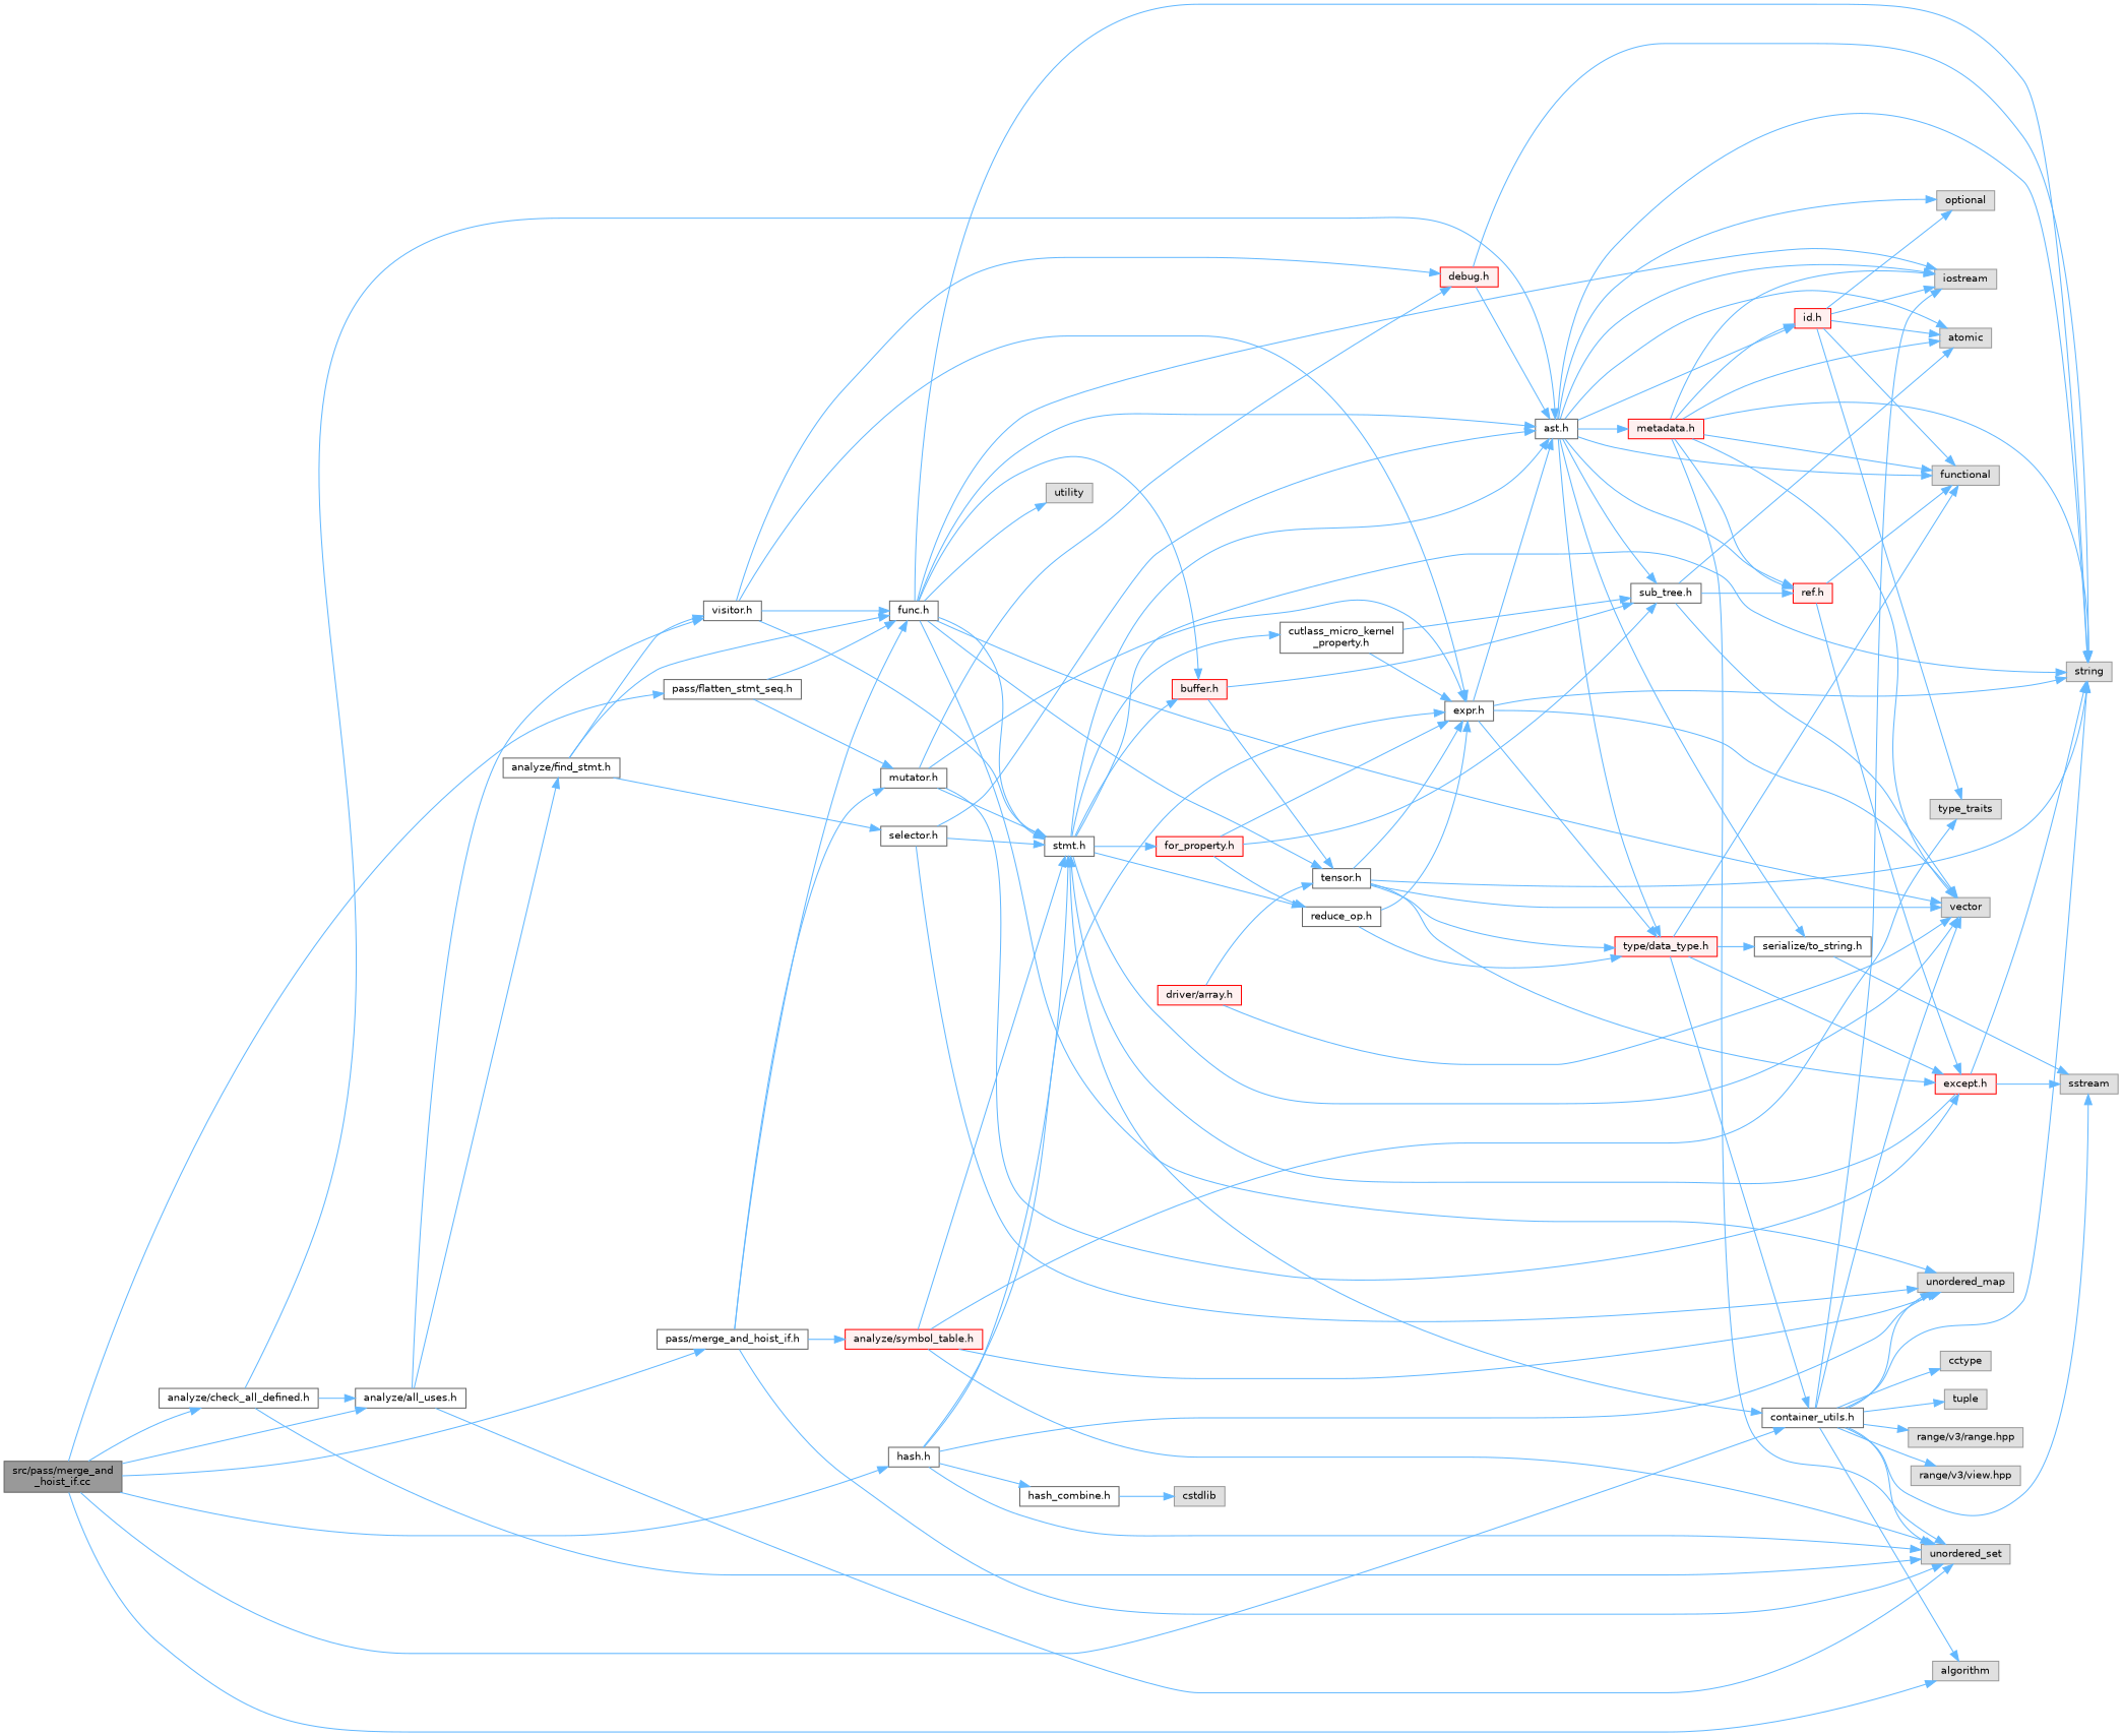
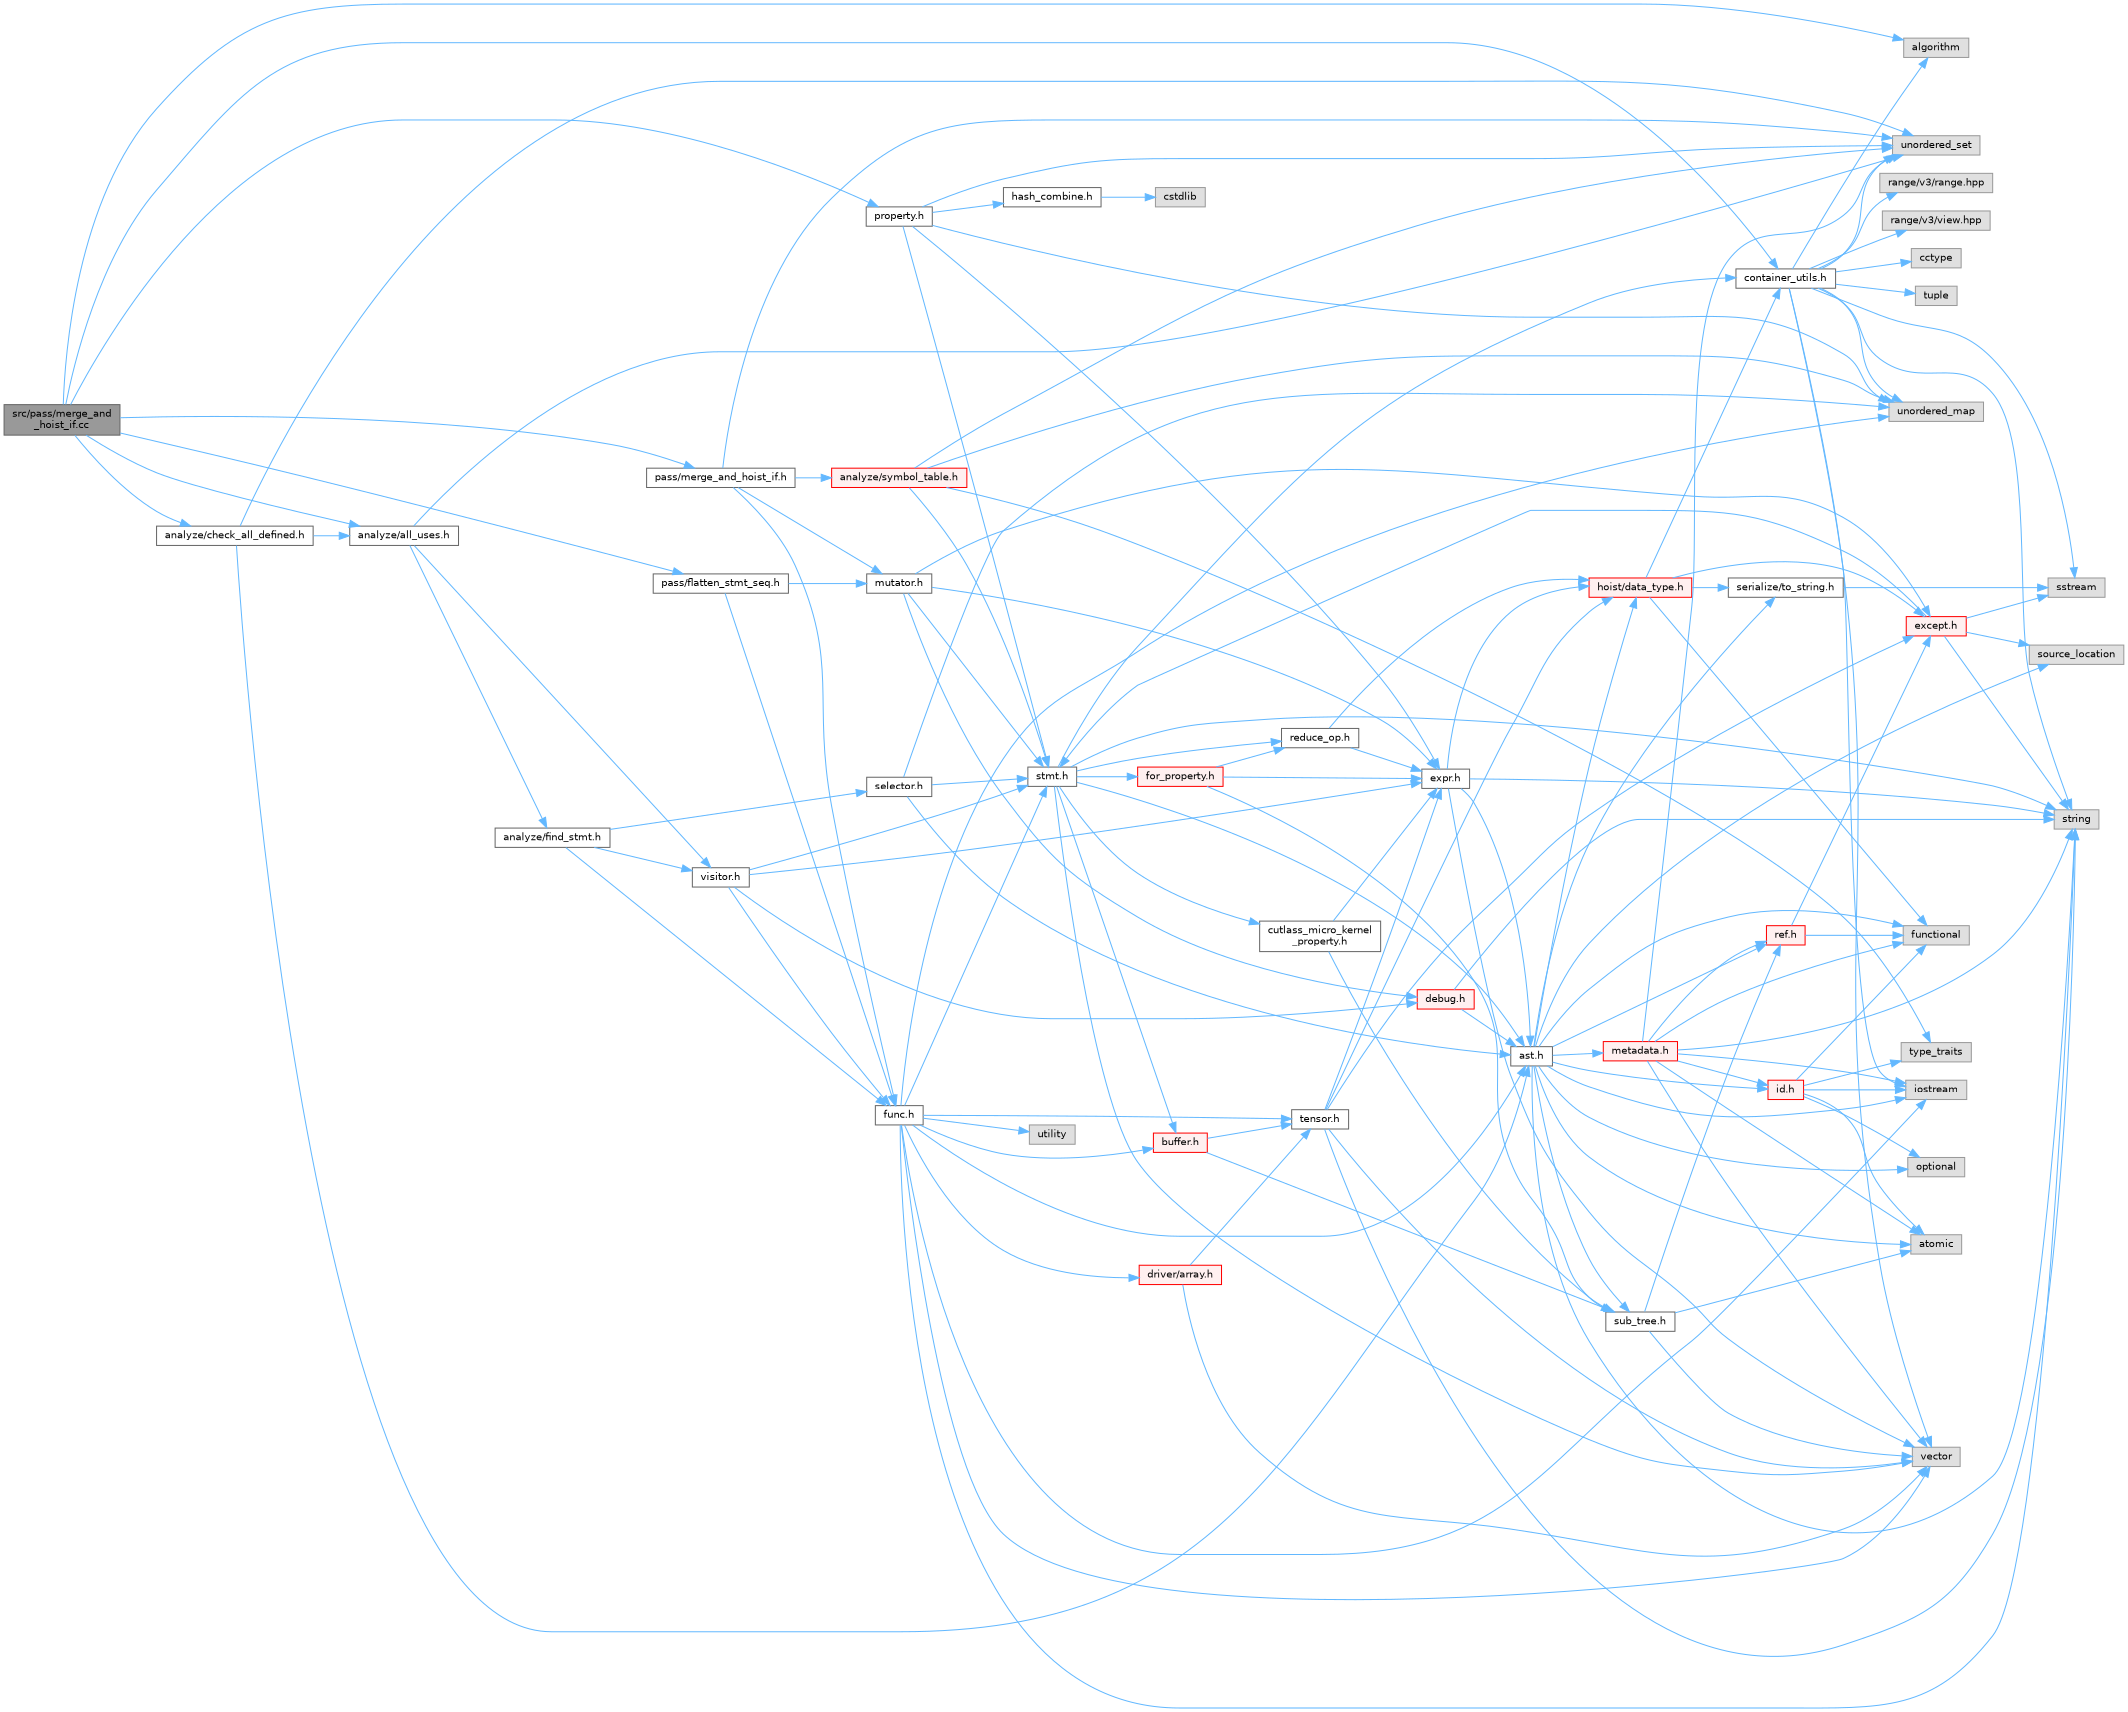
  digraph {
    rankdir=LR
    node [color=grey40 fillcolor=white fontname=Helvetica fontsize=10 shape=box style=filled]
    edge [color=steelblue1 fontname=Helvetica fontsize=10 labelfontname=Helvetica labelfontsize=10 style=solid]
    n1 [color=gray40 fillcolor=grey60 fontcolor=black height=0.2 label="src/pass/merge_and\l_hoist_if.cc" width=0.4]
    n2 [color=grey60 fillcolor="#E0E0E0" height=0.2 label=algorithm width=0.4]
    n3 [height=0.2 label="analyze/all_uses.h" width=0.4]
    n4 [height=0.2 label="container_utils.h" width=0.4]
    n5 [height=0.2 label="analyze/check_all_defined.h" width=0.4]
-   n6 [height=0.2 label="hash.h" width=0.4]
+   n6 [height=0.2 label="property.h" width=0.4]
    n7 [height=0.2 label="pass/flatten_stmt_seq.h" width=0.4]
    n8 [height=0.2 label="pass/merge_and_hoist_if.h" width=0.4]
    n9 [color=grey60 fillcolor="#E0E0E0" height=0.2 label=unordered_set width=0.4]
    n10 [height=0.2 label="analyze/find_stmt.h" width=0.4]
    n11 [height=0.2 label="visitor.h" width=0.4]
    n12 [color=grey60 fillcolor="#E0E0E0" height=0.2 label=iostream width=0.4]
    n13 [color=grey60 fillcolor="#E0E0E0" height=0.2 label=string width=0.4]
    n14 [color=grey60 fillcolor="#E0E0E0" height=0.2 label=unordered_map width=0.4]
    n15 [color=grey60 fillcolor="#E0E0E0" height=0.2 label=vector width=0.4]
    n16 [color=grey60 fillcolor="#E0E0E0" height=0.2 label=sstream width=0.4]
    n17 [color=grey60 fillcolor="#E0E0E0" height=0.2 label=cctype width=0.4]
    n18 [color=grey60 fillcolor="#E0E0E0" height=0.2 label=tuple width=0.4]
    n19 [color=grey60 fillcolor="#E0E0E0" height=0.2 label="range/v3/range.hpp" width=0.4]
    n20 [color=grey60 fillcolor="#E0E0E0" height=0.2 label="range/v3/view.hpp" width=0.4]
    n21 [height=0.2 label="ast.h" width=0.4]
    n22 [height=0.2 label="stmt.h" width=0.4]
    n23 [height=0.2 label="expr.h" width=0.4]
    n24 [height=0.2 label="hash_combine.h" width=0.4]
    n25 [height=0.2 label="func.h" width=0.4]
    n26 [height=0.2 label="mutator.h" width=0.4]
    n27 [color=red fillcolor="#FFF0F0" height=0.2 label="analyze/symbol_table.h" width=0.4]
    n28 [height=0.2 label="selector.h" width=0.4]
    n29 [color=red fillcolor="#FFF0F0" height=0.2 label="debug.h" width=0.4]
    n30 [color=grey60 fillcolor="#E0E0E0" height=0.2 label=utility width=0.4]
    n31 [color=red fillcolor="#FFF0F0" height=0.2 label="buffer.h" width=0.4]
    n32 [height=0.2 label="tensor.h" width=0.4]
    n33 [color=red fillcolor="#FFF0F0" height=0.2 label="driver/array.h" width=0.4]
    n34 [color=grey60 fillcolor="#E0E0E0" height=0.2 label=atomic width=0.4]
    n35 [color=grey60 fillcolor="#E0E0E0" height=0.2 label=functional width=0.4]
    n36 [color=grey60 fillcolor="#E0E0E0" height=0.2 label=optional width=0.4]
+   n37 [color=grey60 fillcolor="#E0E0E0" height=0.2 label=source_location width=0.4]
    n38 [color=red fillcolor="#FFF0F0" height=0.2 label="id.h" width=0.4]
    n39 [color=red fillcolor="#FFF0F0" height=0.2 label="metadata.h" width=0.4]
    n40 [color=red fillcolor="#FFF0F0" height=0.2 label="ref.h" width=0.4]
    n41 [height=0.2 label="serialize/to_string.h" width=0.4]
    n42 [height=0.2 label="sub_tree.h" width=0.4]
-   n43 [color=red fillcolor="#FFF0F0" height=0.2 label="type/data_type.h" width=0.4]
+   n43 [color=red fillcolor="#FFF0F0" height=0.2 label="hoist/data_type.h" width=0.4]
    n44 [color=red fillcolor="#FFF0F0" height=0.2 label="except.h" width=0.4]
    n45 [height=0.2 label="cutlass_micro_kernel\l_property.h" width=0.4]
    n46 [color=red fillcolor="#FFF0F0" height=0.2 label="for_property.h" width=0.4]
    n47 [height=0.2 label="reduce_op.h" width=0.4]
    n48 [color=grey60 fillcolor="#E0E0E0" height=0.2 label=type_traits width=0.4]
    n49 [color=grey60 fillcolor="#E0E0E0" height=0.2 label=cstdlib width=0.4]
    n1 -> n2
    n1 -> n3
    n1 -> n4
    n1 -> n5
    n1 -> n6
    n1 -> n7
    n1 -> n8
    n3 -> n9
    n3 -> n10
    n3 -> n11
    n4 -> n2
    n4 -> n9
    n4 -> n12
    n4 -> n13
    n4 -> n14
    n4 -> n15
    n4 -> n16
    n4 -> n17
    n4 -> n18
    n4 -> n19
    n4 -> n20
    n5 -> n3
    n5 -> n9
    n5 -> n21
    n6 -> n9
    n6 -> n14
    n6 -> n22
    n6 -> n23
    n6 -> n24
    n7 -> n25
    n7 -> n26
    n8 -> n9
    n8 -> n25
    n8 -> n26
    n8 -> n27
    n10 -> n11
    n10 -> n25
    n10 -> n28
    n11 -> n22
    n11 -> n23
    n11 -> n25
    n11 -> n29
    n21 -> n12
    n21 -> n13
    n21 -> n34
    n21 -> n35
    n21 -> n36
+   n21 -> n37
    n21 -> n38
    n21 -> n39
    n21 -> n40
    n21 -> n41
    n21 -> n42
    n21 -> n43
    n22 -> n4
    n22 -> n13
    n22 -> n15
    n22 -> n21
    n22 -> n31
    n22 -> n45
    n22 -> n46
    n22 -> n47
    n23 -> n13
    n23 -> n15
    n23 -> n21
    n23 -> n43
    n24 -> n49
    n25 -> n12
    n25 -> n13
    n25 -> n14
    n25 -> n15
    n25 -> n21
    n25 -> n22
    n25 -> n30
    n25 -> n31
    n25 -> n32
+   n25 -> n33
    n26 -> n22
    n26 -> n23
    n26 -> n29
    n26 -> n44
    n27 -> n9
    n27 -> n14
    n27 -> n22
    n27 -> n48
    n28 -> n14
    n28 -> n21
    n28 -> n22
    n29 -> n13
    n29 -> n21
    n31 -> n32
    n31 -> n42
    n32 -> n13
    n32 -> n15
    n32 -> n23
    n32 -> n43
    n32 -> n44
    n33 -> n15
    n33 -> n32
    n38 -> n12
    n38 -> n34
    n38 -> n35
    n38 -> n36
    n38 -> n48
    n39 -> n9
    n39 -> n12
    n39 -> n13
    n39 -> n15
    n39 -> n34
    n39 -> n35
    n39 -> n38
    n39 -> n40
    n40 -> n35
    n40 -> n44
    n41 -> n16
    n42 -> n15
    n42 -> n34
    n42 -> n40
    n43 -> n4
    n43 -> n35
    n43 -> n41
    n43 -> n44
    n44 -> n13
    n44 -> n16
    n44 -> n22
+   n44 -> n37
    n45 -> n23
    n45 -> n42
    n46 -> n23
    n46 -> n42
    n46 -> n47
    n47 -> n23
    n47 -> n43
  }
